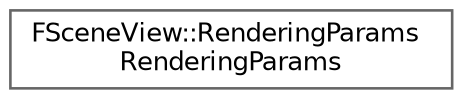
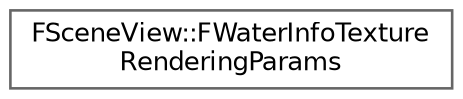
  digraph {
    rankdir=LR
-   n1 [color=grey40 fillcolor=white fontname=Helvetica fontsize=10 height=0.2 label="FSceneView::RenderingParams\lRenderingParams" shape=box style=filled width=0.4]
+   n1 [color=grey40 fillcolor=white fontname=Helvetica fontsize=10 height=0.2 label="FSceneView::FWaterInfoTexture\lRenderingParams" shape=box style=filled width=0.4]
  }
